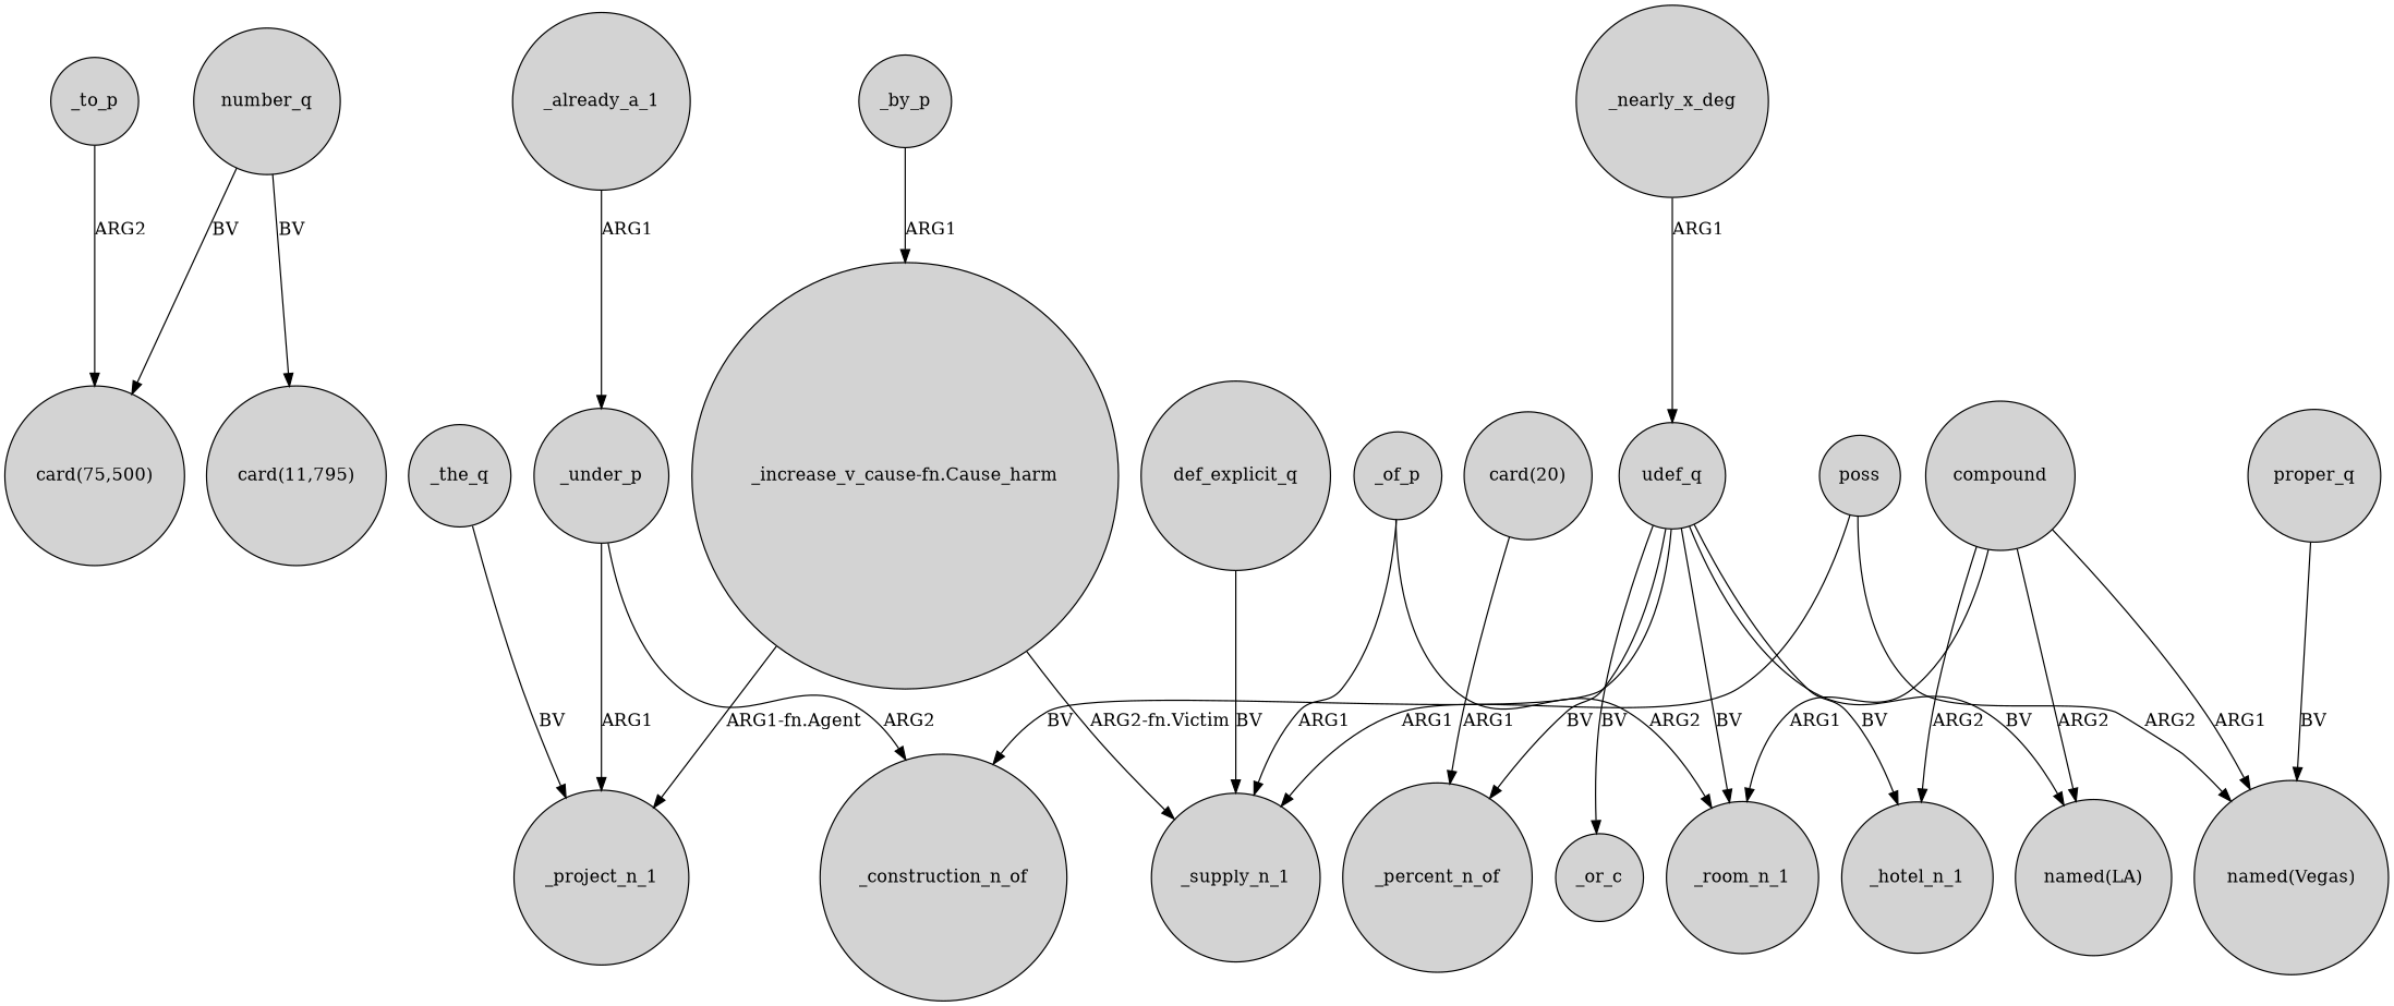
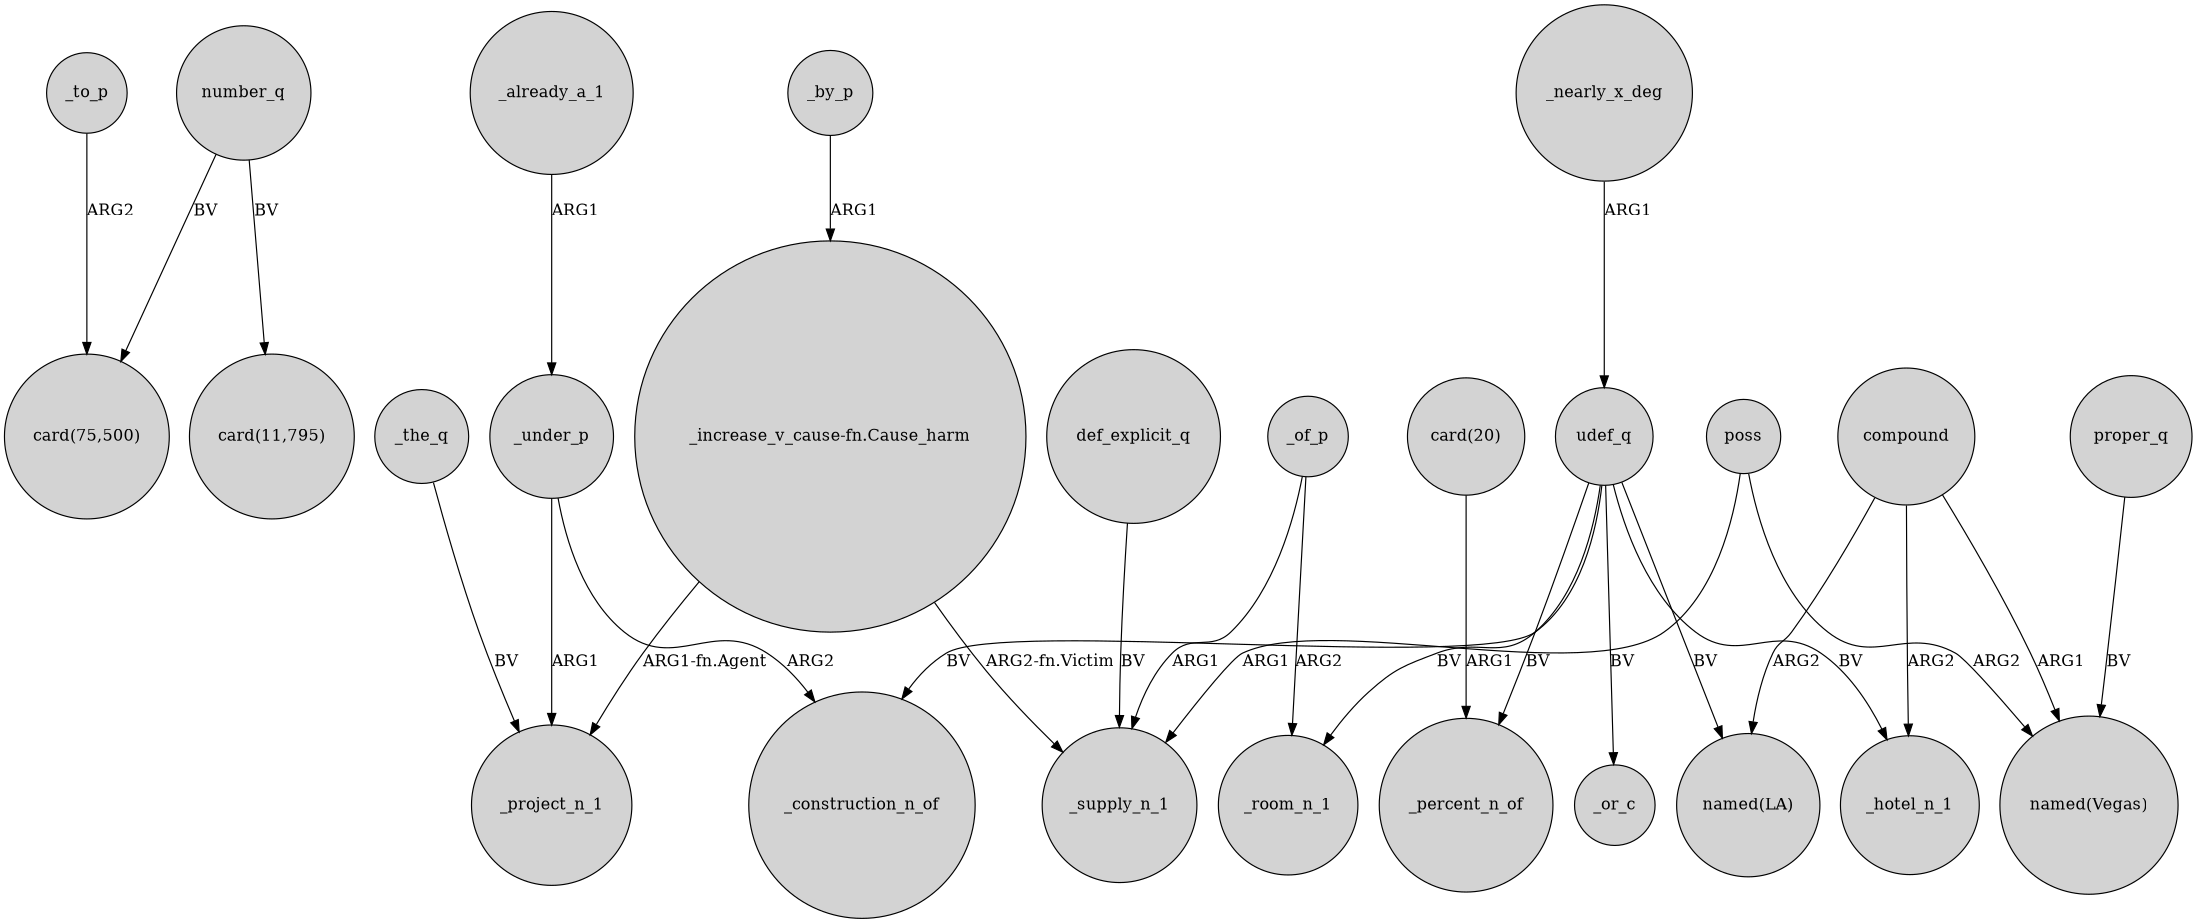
  digraph {
    node [shape=circle style=filled]
    _to_p
    "card(75,500)"
    "_increase_v_cause-fn.Cause_harm"
    _project_n_1
    _supply_n_1
    "card(20)"
    _percent_n_of
    _of_p
    _room_n_1
    _by_p
    udef_q
    _or_c
    _hotel_n_1
    _construction_n_of
    "named(LA)"
    number_q
    "card(11,795)"
    compound
    "named(Vegas)"
    _under_p
    _already_a_1
    poss
    def_explicit_q
    _the_q
    _nearly_x_deg
    proper_q
    _to_p -> "card(75,500)" [label=ARG2]
    "_increase_v_cause-fn.Cause_harm" -> _project_n_1 [label="ARG1-fn.Agent"]
    "_increase_v_cause-fn.Cause_harm" -> _supply_n_1 [label="ARG2-fn.Victim"]
    "card(20)" -> _percent_n_of [label=ARG1]
    _of_p -> _supply_n_1 [label=ARG1]
    _of_p -> _room_n_1 [label=ARG2]
    _by_p -> "_increase_v_cause-fn.Cause_harm" [label=ARG1]
    udef_q -> _percent_n_of [label=BV]
    udef_q -> _room_n_1 [label=BV]
    udef_q -> _or_c [label=BV]
    udef_q -> _hotel_n_1 [label=BV]
    udef_q -> _construction_n_of [label=BV]
    udef_q -> "named(LA)" [label=BV]
    number_q -> "card(75,500)" [label=BV]
    number_q -> "card(11,795)" [label=BV]
-   compound -> _room_n_1 [label=ARG1]
    compound -> _hotel_n_1 [label=ARG2]
    compound -> "named(LA)" [label=ARG2]
    compound -> "named(Vegas)" [label=ARG1]
    _under_p -> _project_n_1 [label=ARG1]
    _under_p -> _construction_n_of [label=ARG2]
    _already_a_1 -> _under_p [label=ARG1]
    poss -> _supply_n_1 [label=ARG1]
    poss -> "named(Vegas)" [label=ARG2]
    def_explicit_q -> _supply_n_1 [label=BV]
    _the_q -> _project_n_1 [label=BV]
    _nearly_x_deg -> udef_q [label=ARG1]
    proper_q -> "named(Vegas)" [label=BV]
  }
